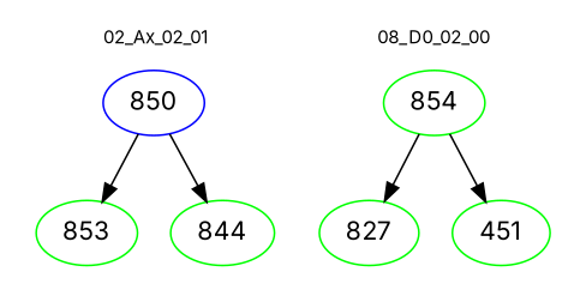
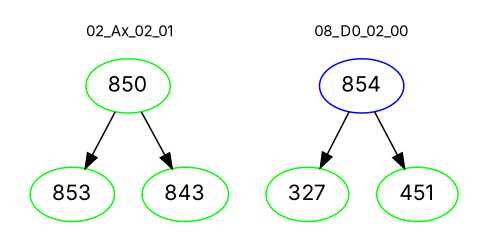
  digraph {
    fontname=Inter
    node [color=green fontname=Inter]
    edge [color=black fontname=Inter]
-   n1 [color=blue label=850]
+   n1 [label=850]
    n2 [label=853]
-   n3 [label=844]
-   n4 [label=854]
-   n5 [label=827]
+   n3 [label=843]
+   n4 [color=blue label=854]
+   n5 [label=327]
    n6 [label=451]
    subgraph cluster_1 {
      color=white
      fontsize=10
      label="02_Ax_02_01"
      n1
      n2
      n3
    }
    subgraph cluster_2 {
      color=white
      fontsize=10
      label="08_D0_02_00"
      n4
      n5
      n6
    }
    n1 -> n2
    n1 -> n3
    n4 -> n5
    n4 -> n6
  }
